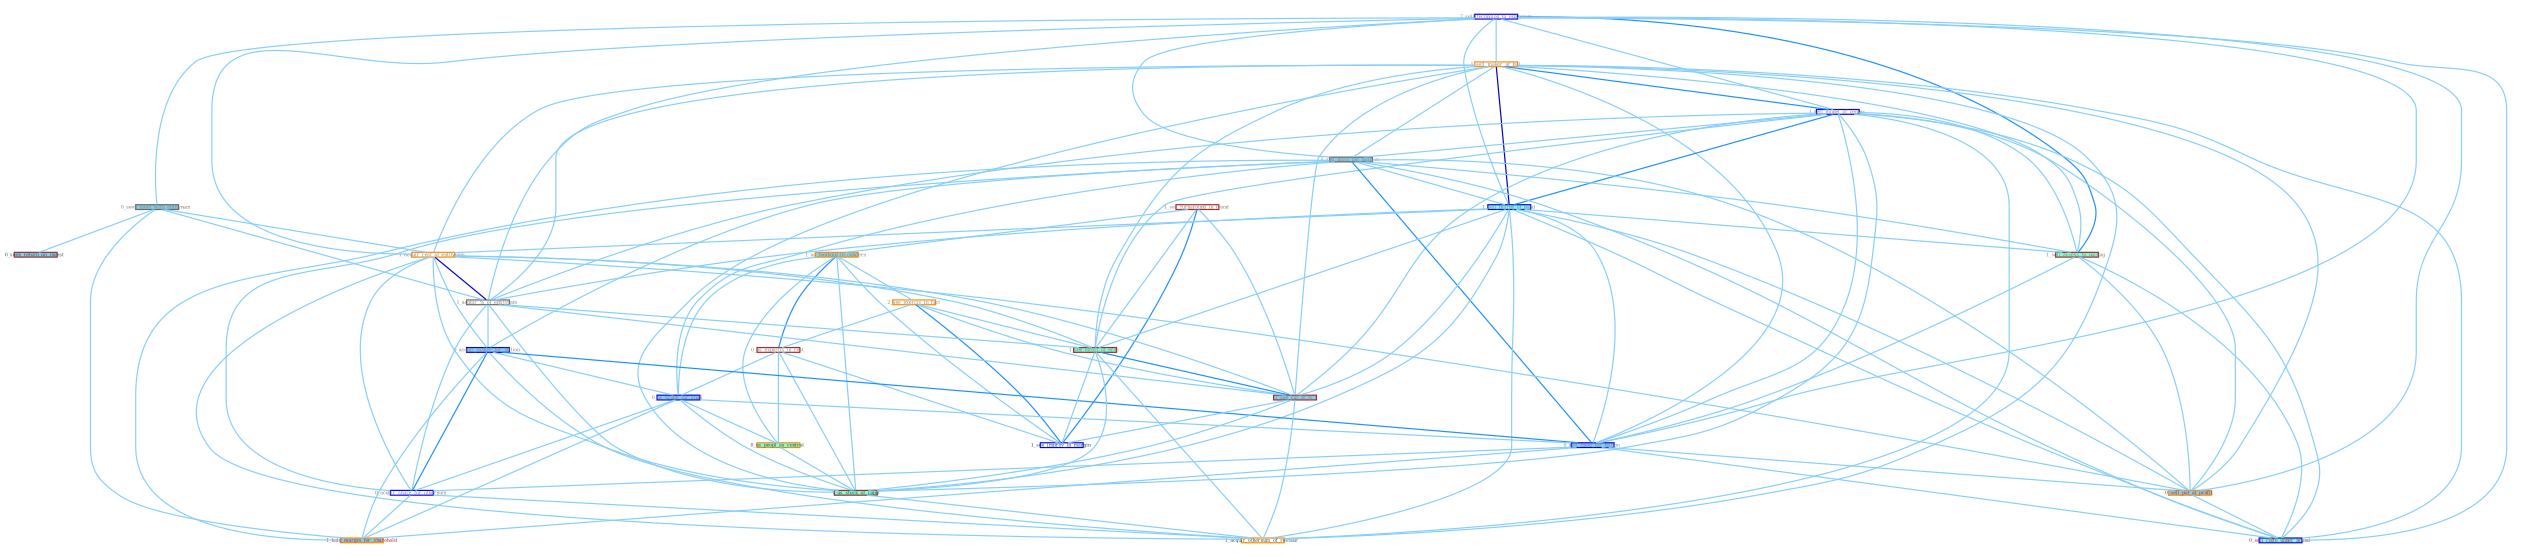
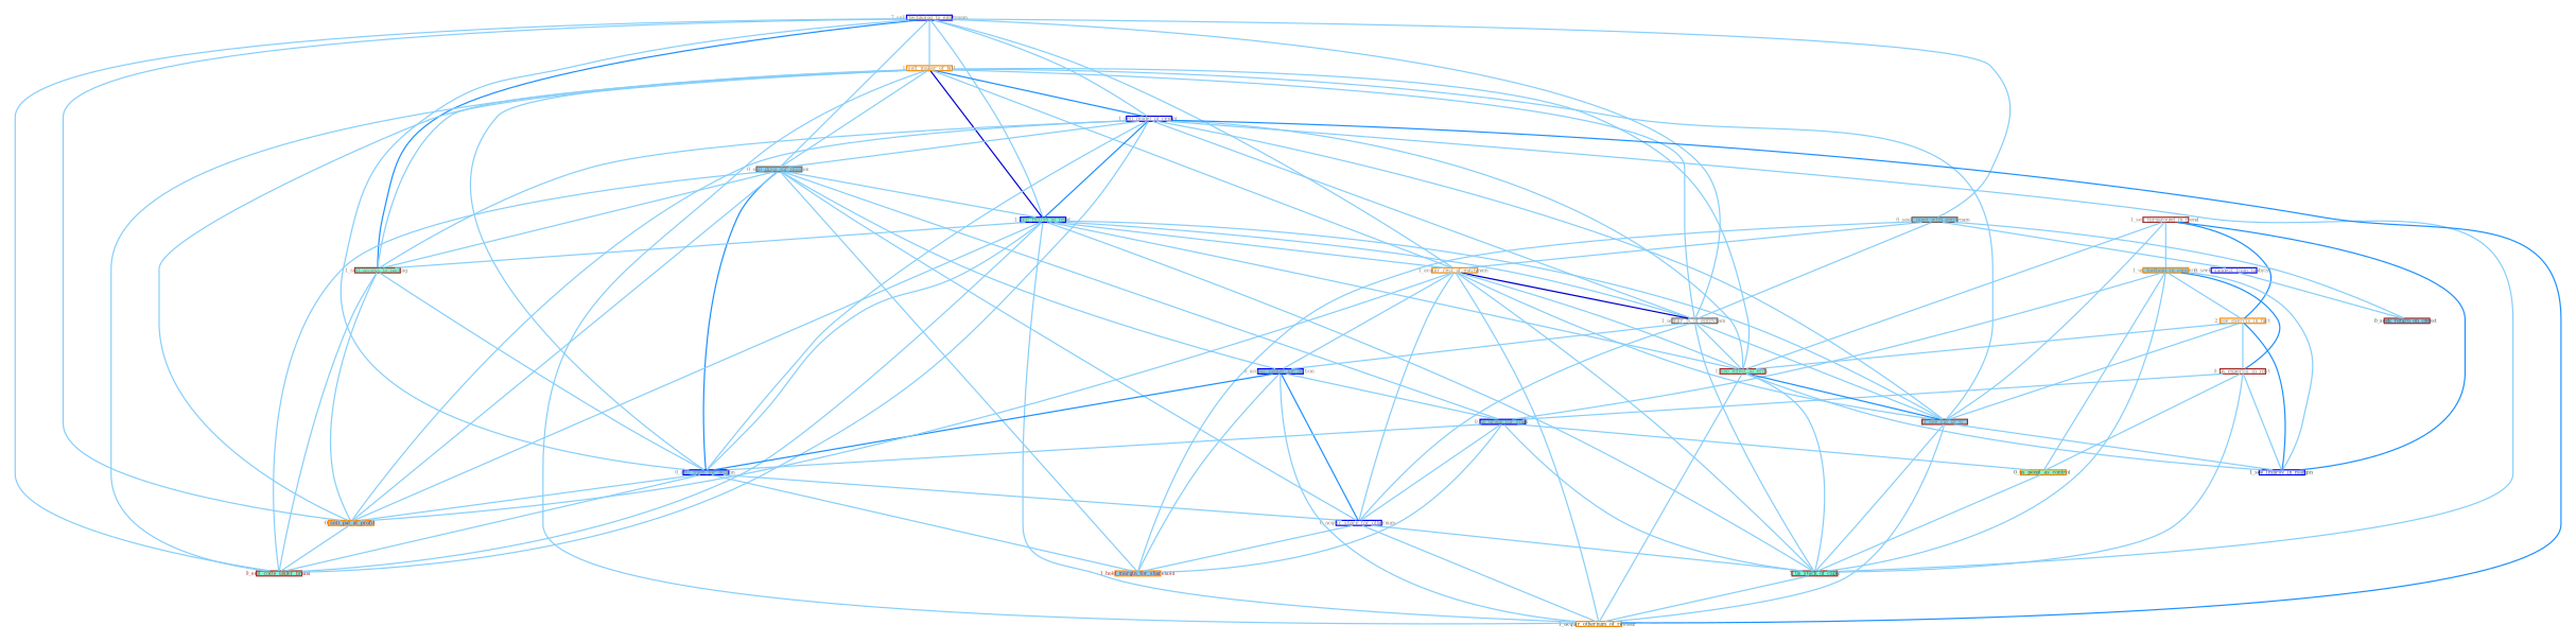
  graph {
    node [color=blue fillcolor=white fixedsize=true fontcolor="#8b7d6b" fontsize=4 shape=polygon style=filled]
    edge [color="#87cefa" w=1]
    n1 [height=.06 label="7_sell_technolog_to_entitynam" width=.5]
    n2 [color=darkorange height=.06 label="1_sell_maker_of_bill" width=.5]
    "1_see_turnaround_in_trend " [color=brown height=.06 width=.5]
    "1_us_foothold_in_concern " [color=darkorange fillcolor=skyblue height=.06 width=.5]
    "1_sell_model_of_center " [height=.06 width=.5]
    "0_sell_divis_for_million " [color=gray40 fillcolor=skyblue height=.06 width=.5]
    "1_sell_billion_of_bond " [fillcolor=aquamarine height=.06 width=.5]
    "0_seek_meet_with_entitynam " [color=gray40 fillcolor=skyblue height=.06 width=.5]
    n9 [color=darkorange height=.06 label="2_see_exercis_in_fact" width=.5]
    "0_us_expertis_in_rest " [color=brown height=.06 width=.5]
    "1_acquir_rest_of_entitynam " [color=darkorange height=.06 width=.5]
    "1_acquir_%_of_entitynam " [color=gray40 height=.06 width=.5]
    "0_acquir_maker_for_billion " [fillcolor=skyblue height=.06 width=.5]
    "1_see_effect_of_eros " [color=brown fillcolor=aquamarine height=.06 width=.5]
    "1_see_cut_of_% " [color=brown fillcolor=skyblue height=.06 width=.5]
    "1_sell_access_to_packag " [color=brown fillcolor=aquamarine height=.06 width=.5]
    "0_us_probe_for_studi " [fillcolor=skyblue height=.06 width=.5]
    "0_sell_them_for_billion " [fillcolor=skyblue height=.06 width=.5]
+   "0_seek_suggest_from_lobbyist " [height=.06 width=.5]
    "0_acquir_share_for_othernum " [height=.06 width=.5]
    "0_sell_put_at_profit " [color=darkorange fillcolor=skyblue fontcolor="#b22222" height=.06 width=.5]
-   "0_sell_coffe_under_brand " [fillcolor=aquamarine fontcolor="#b22222" height=.06 width=.5]
+   "0_sell_coffe_under_brand " [color=brown fillcolor=aquamarine fontcolor="#b22222" height=.06 width=.5]
    n23 [color=darkorange fillcolor=skyblue fontcolor="#b22222" height=.06 label="1_hold_margin_for_sharehold" width=.5]
    n24 [color=brown fillcolor=aquamarine fontcolor="#2f4f4f" height=.06 label="7_us_stock_of_capit" width=.5]
    "1_acquir_othernum_of_restaur " [color=darkorange fontcolor="#2f4f4f" height=.06 width=.5]
    "1_see_improv_in_margin " [fontcolor="#2f4f4f" height=.06 width=.5]
    "0_us_peopl_as_control " [color=darkorange fillcolor=aquamarine fontcolor="#2f4f4f" height=.06 width=.5]
    "0_seek_return_on_invest " [color=brown fillcolor=skyblue fontcolor="#2f4f4f" height=.06 width=.5]
    subgraph sub_1 {
      n1
      n2
      "1_see_turnaround_in_trend "
      "1_us_foothold_in_concern "
      "1_sell_model_of_center "
      "0_sell_divis_for_million "
      "1_sell_billion_of_bond "
      "0_seek_meet_with_entitynam "
      n9
      "0_us_expertis_in_rest "
      "1_acquir_rest_of_entitynam "
      "1_acquir_%_of_entitynam "
      "0_acquir_maker_for_billion "
      "1_see_effect_of_eros "
      "1_see_cut_of_% "
      "1_sell_access_to_packag "
      "0_us_probe_for_studi "
      "0_sell_them_for_billion "
+     "0_seek_suggest_from_lobbyist "
      "0_acquir_share_for_othernum "
    }
    subgraph sub_2 {
      "0_sell_put_at_profit "
      "0_sell_coffe_under_brand "
      n23
    }
    n1 -- n2
    n1 -- "1_sell_model_of_center "
    n1 -- "0_sell_divis_for_million "
    n1 -- "1_sell_billion_of_bond "
    n1 -- "0_seek_meet_with_entitynam "
    n1 -- "1_acquir_rest_of_entitynam "
    n1 -- "1_acquir_%_of_entitynam "
    n1 -- "1_sell_access_to_packag " [color="#1e90ff" w=2]
    n1 -- "0_sell_them_for_billion "
    n1 -- "0_sell_put_at_profit "
    n1 -- "0_sell_coffe_under_brand "
    n2 -- "1_sell_model_of_center " [color="#1e90ff" w=2]
    n2 -- "0_sell_divis_for_million "
    n2 -- "1_sell_billion_of_bond " [color="#0000cd" w=3]
    n2 -- "1_acquir_rest_of_entitynam "
    n2 -- "1_acquir_%_of_entitynam "
    n2 -- "1_see_effect_of_eros "
    n2 -- "1_see_cut_of_% "
    n2 -- "1_sell_access_to_packag "
    n2 -- "0_sell_them_for_billion "
    n2 -- "0_sell_put_at_profit "
    n2 -- "0_sell_coffe_under_brand "
-   n2 -- n24
+   "0_acquir_share_for_othernum " -- n24
    n2 -- "1_acquir_othernum_of_restaur "
    "1_see_turnaround_in_trend " -- "1_us_foothold_in_concern "
+   "1_see_turnaround_in_trend " -- n9 [color="#1e90ff" w=2]
    "1_see_turnaround_in_trend " -- "1_see_effect_of_eros "
    "1_see_turnaround_in_trend " -- "1_see_cut_of_% "
    "1_see_turnaround_in_trend " -- "1_see_improv_in_margin " [color="#1e90ff" w=2]
    "1_us_foothold_in_concern " -- n9
    "1_us_foothold_in_concern " -- "0_us_expertis_in_rest " [color="#1e90ff" w=2]
    "1_us_foothold_in_concern " -- "0_us_probe_for_studi "
    "1_us_foothold_in_concern " -- n24
    "1_us_foothold_in_concern " -- "1_see_improv_in_margin "
    "1_us_foothold_in_concern " -- "0_us_peopl_as_control "
    "1_sell_model_of_center " -- "0_sell_divis_for_million "
    "1_sell_model_of_center " -- "1_sell_billion_of_bond " [color="#1e90ff" w=2]
    "1_sell_model_of_center " -- "1_acquir_%_of_entitynam "
    "1_sell_model_of_center " -- "1_see_effect_of_eros "
    "1_sell_model_of_center " -- "1_see_cut_of_% "
    "1_sell_model_of_center " -- "1_sell_access_to_packag "
    "1_sell_model_of_center " -- "0_sell_them_for_billion "
    "1_sell_model_of_center " -- "0_sell_put_at_profit "
    "1_sell_model_of_center " -- "0_sell_coffe_under_brand "
    "1_sell_model_of_center " -- n24
-   "1_sell_model_of_center " -- "1_acquir_othernum_of_restaur "
+   "1_sell_model_of_center " -- "1_acquir_othernum_of_restaur " [color="#1e90ff"]
    "0_sell_divis_for_million " -- "1_sell_billion_of_bond "
    "0_sell_divis_for_million " -- "0_acquir_maker_for_billion "
    "0_sell_divis_for_million " -- "1_sell_access_to_packag "
    "0_sell_divis_for_million " -- "0_us_probe_for_studi "
    "0_sell_divis_for_million " -- "0_sell_them_for_billion " [color="#1e90ff" w=2]
    "0_sell_divis_for_million " -- "0_acquir_share_for_othernum "
    "0_sell_divis_for_million " -- "0_sell_put_at_profit "
    "0_sell_divis_for_million " -- "0_sell_coffe_under_brand "
    "0_sell_divis_for_million " -- n23
    "1_sell_billion_of_bond " -- "1_acquir_rest_of_entitynam "
    "1_sell_billion_of_bond " -- "1_acquir_%_of_entitynam "
    "1_sell_billion_of_bond " -- "1_see_effect_of_eros "
    "1_sell_billion_of_bond " -- "1_see_cut_of_% "
    "1_sell_billion_of_bond " -- "1_sell_access_to_packag "
    "1_sell_billion_of_bond " -- "0_sell_them_for_billion "
    "1_sell_billion_of_bond " -- "0_sell_put_at_profit "
    "1_sell_billion_of_bond " -- "0_sell_coffe_under_brand "
    "1_sell_billion_of_bond " -- n24
    "1_sell_billion_of_bond " -- "1_acquir_othernum_of_restaur "
    "0_seek_meet_with_entitynam " -- "1_acquir_rest_of_entitynam "
    "0_seek_meet_with_entitynam " -- "1_acquir_%_of_entitynam "
+   "0_seek_meet_with_entitynam " -- "0_seek_suggest_from_lobbyist "
    "0_seek_meet_with_entitynam " -- n23
    "0_seek_meet_with_entitynam " -- "0_seek_return_on_invest "
    n9 -- "0_us_expertis_in_rest "
    n9 -- "1_see_effect_of_eros "
    n9 -- "1_see_cut_of_% "
    n9 -- "1_see_improv_in_margin " [color="#1e90ff" w=2]
    "0_us_expertis_in_rest " -- "0_us_probe_for_studi "
    "0_us_expertis_in_rest " -- n24
    "0_us_expertis_in_rest " -- "1_see_improv_in_margin "
    "0_us_expertis_in_rest " -- "0_us_peopl_as_control "
    "1_acquir_rest_of_entitynam " -- "1_acquir_%_of_entitynam " [color="#0000cd" w=3]
    "1_acquir_rest_of_entitynam " -- "0_acquir_maker_for_billion "
    "1_acquir_rest_of_entitynam " -- "1_see_effect_of_eros "
    "1_acquir_rest_of_entitynam " -- "1_see_cut_of_% "
    "1_acquir_rest_of_entitynam " -- "0_acquir_share_for_othernum "
    "1_acquir_rest_of_entitynam " -- n24
    "1_acquir_rest_of_entitynam " -- "1_acquir_othernum_of_restaur " [w=2]
    "1_acquir_%_of_entitynam " -- "0_acquir_maker_for_billion "
    "1_acquir_%_of_entitynam " -- "1_see_effect_of_eros "
    "1_acquir_%_of_entitynam " -- "1_see_cut_of_% "
    "1_acquir_%_of_entitynam " -- "0_acquir_share_for_othernum "
    "1_acquir_%_of_entitynam " -- n24
    "0_acquir_maker_for_billion " -- "0_us_probe_for_studi "
    "0_acquir_maker_for_billion " -- "0_sell_them_for_billion " [color="#1e90ff" w=2]
    "0_acquir_maker_for_billion " -- "0_acquir_share_for_othernum " [color="#1e90ff" w=2]
    "0_acquir_maker_for_billion " -- n23
    "0_acquir_maker_for_billion " -- "1_acquir_othernum_of_restaur "
    "1_see_effect_of_eros " -- "1_see_cut_of_% " [color="#1e90ff" w=2]
    "1_see_effect_of_eros " -- n24
    "1_see_effect_of_eros " -- "1_acquir_othernum_of_restaur "
    "1_see_effect_of_eros " -- "1_see_improv_in_margin "
    "1_see_cut_of_% " -- n24
    "1_see_cut_of_% " -- "1_acquir_othernum_of_restaur "
    "1_see_cut_of_% " -- "1_see_improv_in_margin "
    "1_sell_access_to_packag " -- "0_sell_them_for_billion "
    "1_sell_access_to_packag " -- "0_sell_put_at_profit "
    "1_sell_access_to_packag " -- "0_sell_coffe_under_brand "
    "0_us_probe_for_studi " -- "0_sell_them_for_billion "
    "0_us_probe_for_studi " -- "0_acquir_share_for_othernum "
    "0_us_probe_for_studi " -- n23
    "0_us_probe_for_studi " -- n24
    "0_us_probe_for_studi " -- "0_us_peopl_as_control "
    "0_sell_them_for_billion " -- "0_acquir_share_for_othernum "
    "0_sell_them_for_billion " -- "0_sell_put_at_profit "
    "0_sell_them_for_billion " -- "0_sell_coffe_under_brand "
    "0_sell_them_for_billion " -- n23
+   "0_seek_suggest_from_lobbyist " -- "0_seek_return_on_invest "
    "0_acquir_share_for_othernum " -- n23
    "0_acquir_share_for_othernum " -- "1_acquir_othernum_of_restaur "
    "0_sell_put_at_profit " -- "1_acquir_rest_of_entitynam "
    "0_sell_put_at_profit " -- "0_sell_coffe_under_brand "
    n24 -- "1_acquir_othernum_of_restaur "
    "0_us_peopl_as_control " -- n24
  }
